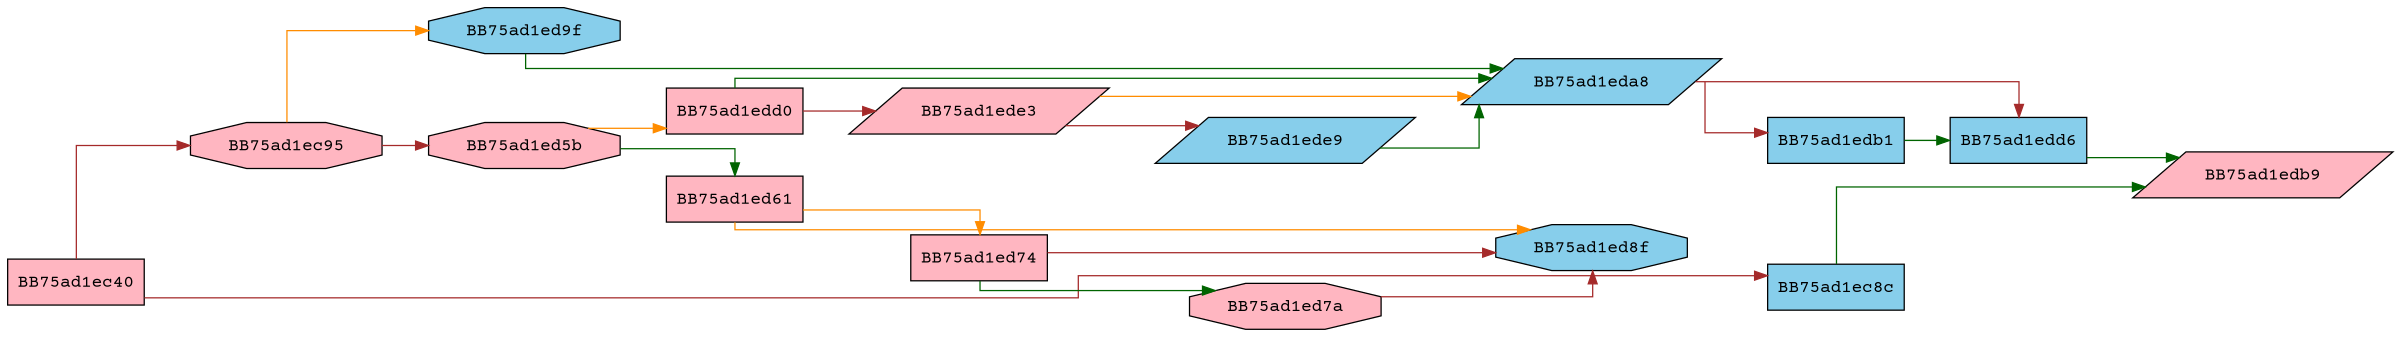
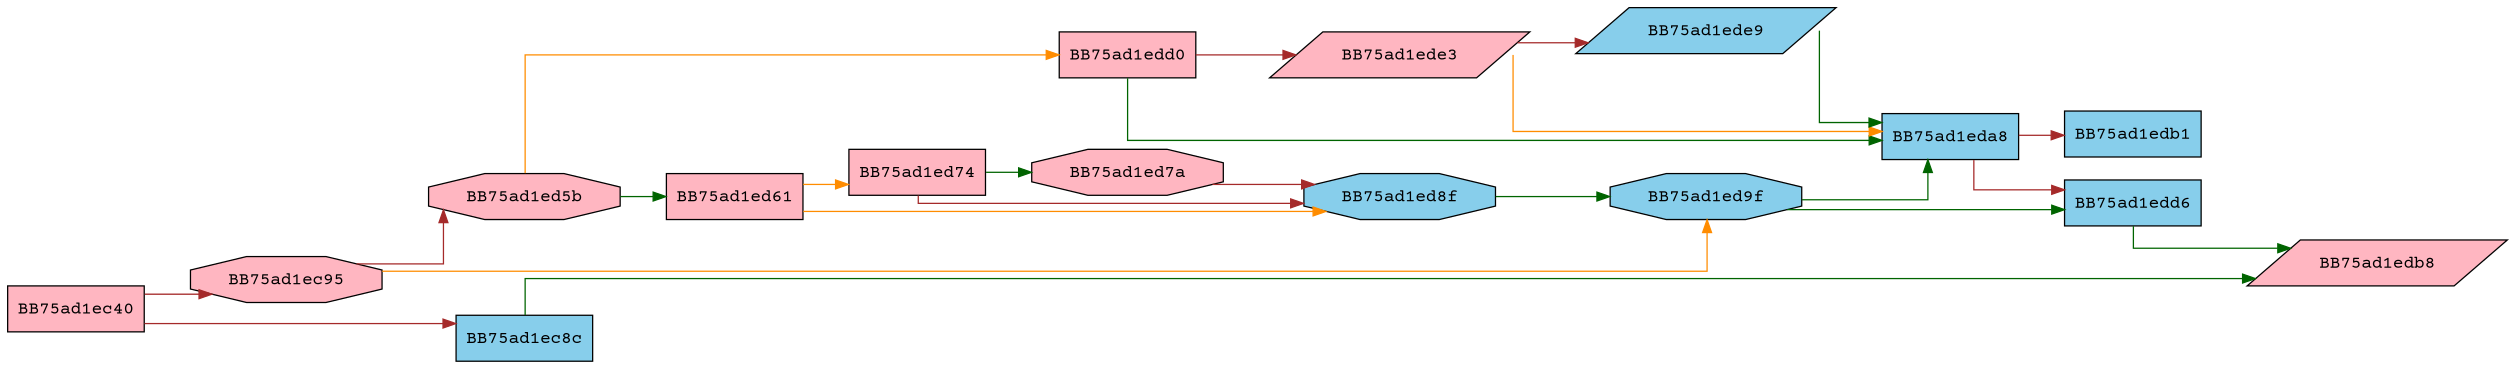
  digraph {
    fontname="Courier Prime"
    rankdir=LR
    splines=ortho
    node [fillcolor=lightpink fontname="Courier Prime" shape=box style=filled]
    edge [color=brown fontname="Courier Prime"]
    BB75ad1ec95 [shape=octagon]
    BB75ad1ec40
    BB75ad1ec8c [fillcolor=skyblue]
    BB75ad1ed9f [fillcolor=skyblue shape=octagon]
    BB75ad1ed5b [shape=octagon]
-   BB75ad1edb8 [shape=parallelogram label=BB75ad1edb9]
-   BB75ad1eda8 [fillcolor=skyblue shape=parallelogram]
+   BB75ad1edb8 [shape=parallelogram]
+   BB75ad1eda8 [fillcolor=skyblue]
    BB75ad1edd0
    BB75ad1ed61
    n10 [fillcolor=skyblue label=BB75ad1edd6]
    BB75ad1edb1 [fillcolor=skyblue]
    BB75ad1ede3 [shape=parallelogram]
    BB75ad1ed8f [fillcolor=skyblue shape=octagon]
    BB75ad1ed74
    BB75ad1ede9 [fillcolor=skyblue shape=parallelogram]
    BB75ad1ed7a [shape=octagon]
    BB75ad1ec95 -> BB75ad1ed9f [color=darkorange]
    BB75ad1ec95 -> BB75ad1ed5b
    BB75ad1ec40 -> BB75ad1ec95
    BB75ad1ec40 -> BB75ad1ec8c
    BB75ad1ec8c -> BB75ad1edb8 [color=darkgreen]
    BB75ad1ed9f -> BB75ad1eda8 [color=darkgreen]
    BB75ad1ed5b -> BB75ad1edd0 [color=darkorange]
    BB75ad1ed5b -> BB75ad1ed61 [color=darkgreen]
    BB75ad1eda8 -> n10
    BB75ad1eda8 -> BB75ad1edb1
    BB75ad1edd0 -> BB75ad1eda8 [color=darkgreen]
    BB75ad1edd0 -> BB75ad1ede3
    BB75ad1ed61 -> BB75ad1ed8f [color=darkorange]
    BB75ad1ed61 -> BB75ad1ed74 [color=darkorange]
    n10 -> BB75ad1edb8 [color=darkgreen]
-   BB75ad1edb1 -> n10 [color=darkgreen]
+   BB75ad1ed9f -> n10 [color=darkgreen]
    BB75ad1ede3 -> BB75ad1eda8 [color=darkorange]
    BB75ad1ede3 -> BB75ad1ede9
+   BB75ad1ed8f -> BB75ad1ed9f [color=darkgreen]
    BB75ad1ed74 -> BB75ad1ed8f
    BB75ad1ed74 -> BB75ad1ed7a [color=darkgreen]
    BB75ad1ede9 -> BB75ad1eda8 [color=darkgreen]
    BB75ad1ed7a -> BB75ad1ed8f
  }
